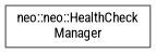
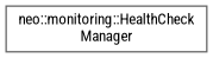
  digraph {
    rankdir=LR
    fontname="Roboto Condensed"
-   n1 [color=grey40 fillcolor=white fontname="Roboto Condensed" fontsize=10 height=0.2 label="neo::neo::HealthCheck\lManager" shape=box style=filled width=0.4]
+   n1 [color=grey40 fillcolor=white fontname="Roboto Condensed" fontsize=10 height=0.2 label="neo::monitoring::HealthCheck\lManager" shape=box style=filled width=0.4]
  }
